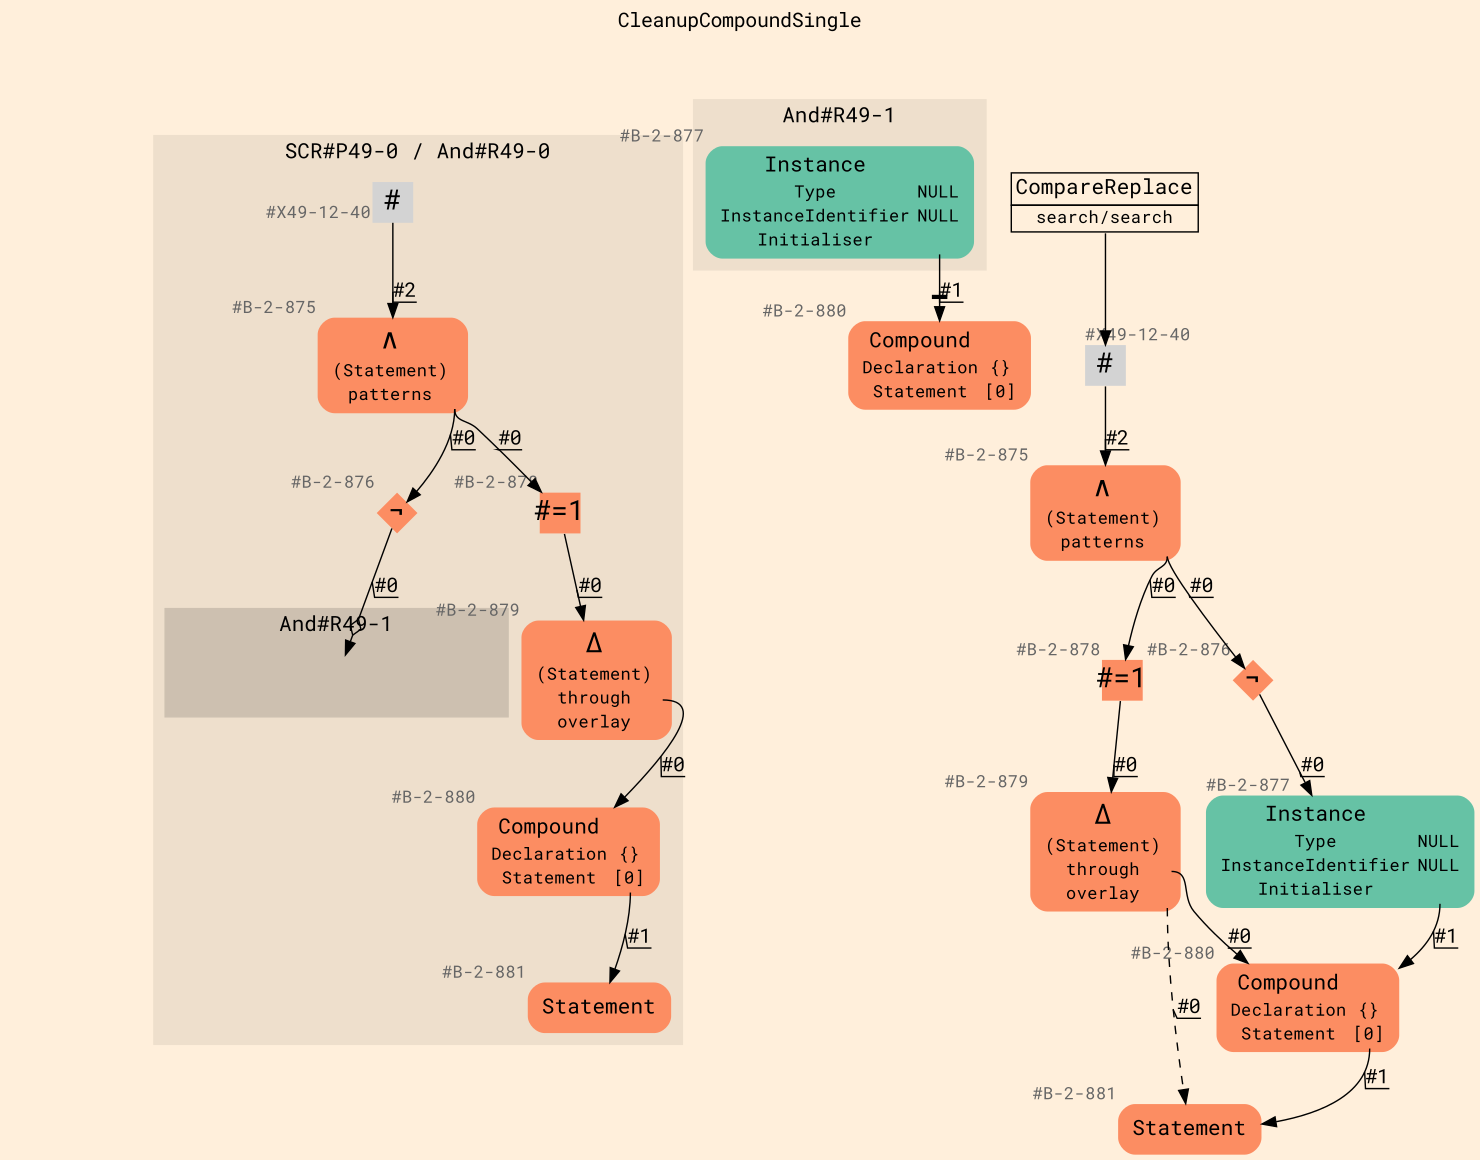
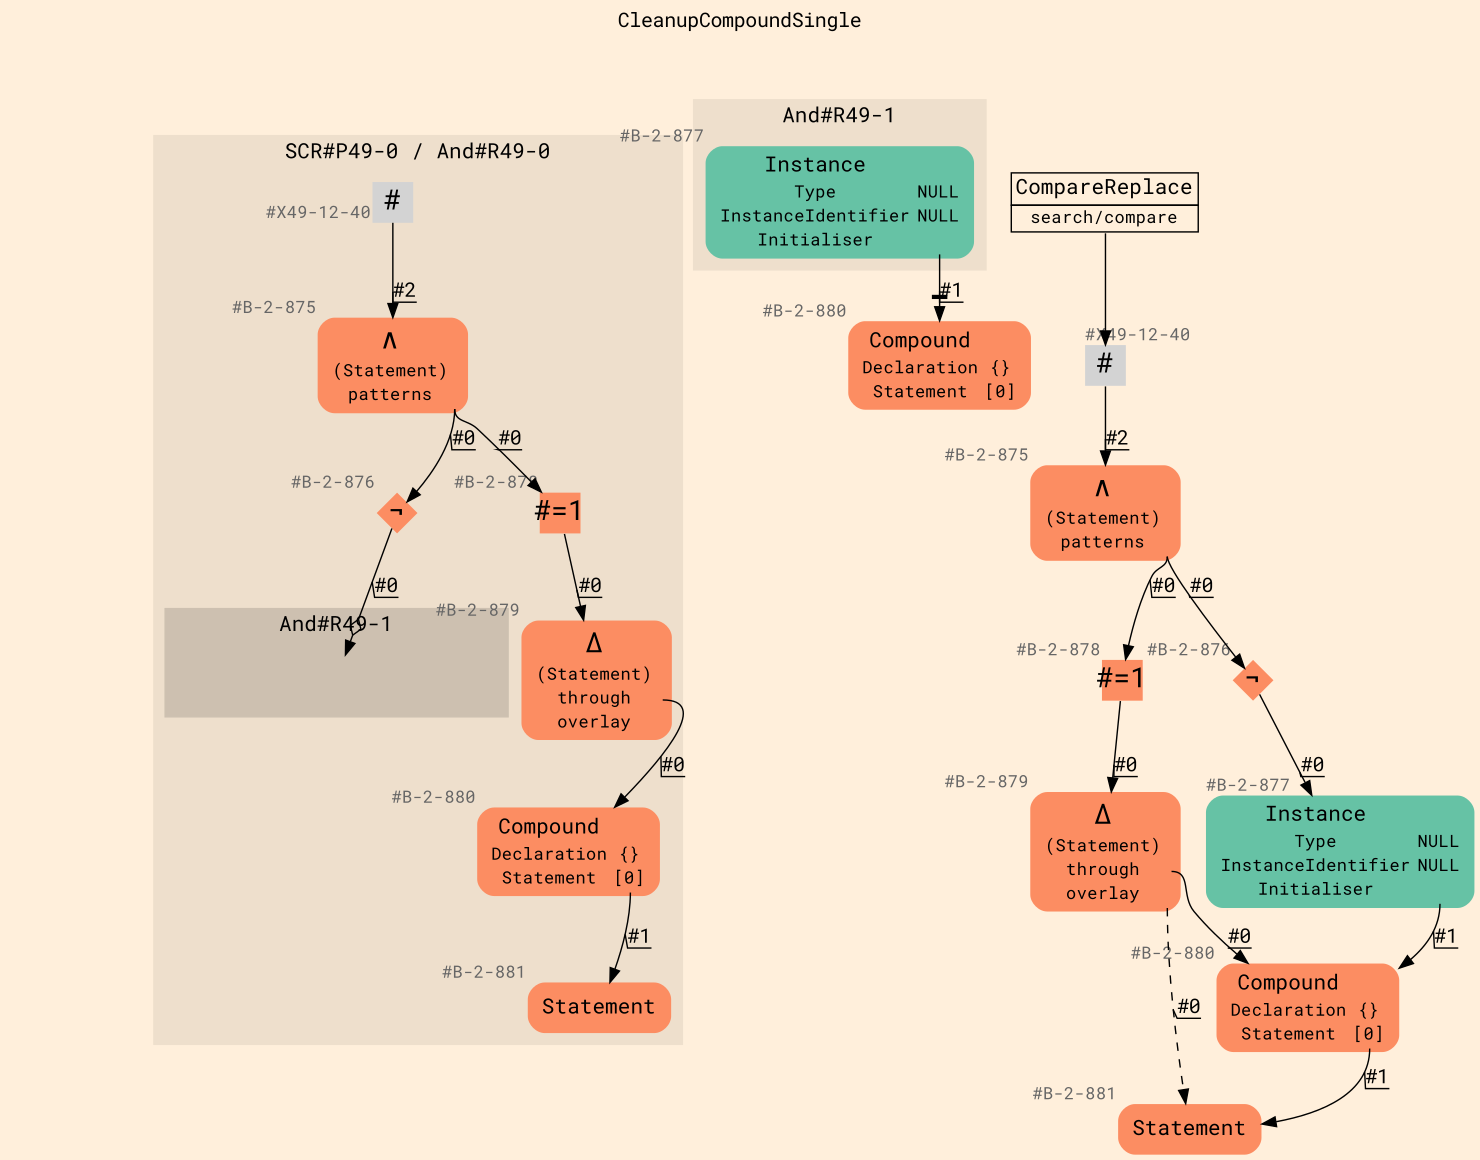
  digraph {
    bgcolor=antiquewhite1
    color=black
    fontcolor=black
    fontname="Roboto Mono"
    label=CleanupCompoundSingle
    labelloc=t
    rankdir=TB
    ranksep=0.3
    node [fillcolor="/set28/2" fontcolor=grey40 fontname="Roboto Mono" fontsize=12 shape=plaintext style="rounded,filled" xlabel="#B-2-877"]
    edge [color=black decorate=true fontcolor=black fontname="Roboto Mono" tailport=port1]
    "And#R49-0/And#R49-1/#B-2-877" [fillcolor="/set28/1" shape=none style=invisible]
    n2 [label=<<TABLE BORDER="0" CELLBORDER="0" CELLSPACING="0">          <TR><TD><FONT COLOR="black" POINT-SIZE="15">Compound</FONT></TD></TR>          <TR><TD><FONT COLOR="black" POINT-SIZE="12">Declaration</FONT></TD><TD PORT="port0"><FONT COLOR="black" POINT-SIZE="12">{}</FONT></TD></TR>          <TR><TD><FONT COLOR="black" POINT-SIZE="12">Statement</FONT></TD><TD PORT="port1"><FONT COLOR="black" POINT-SIZE="12">[0]</FONT></TD></TR>         </TABLE>> xlabel="#B-2-880"]
    n3 [fixedsize=true height=0.4 label=<<FONT COLOR="black" POINT-SIZE="20">#</FONT>> penwidth=0.0 shape=square style=filled width=0.4 xlabel="#X49-12-40" fillcolor=""]
    n4 [fixedsize=true height=0.4 label=<<FONT COLOR="black" POINT-SIZE="20">¬</FONT>> penwidth=0.0 shape=diamond style=filled width=0.4 xlabel="#B-2-876"]
    n5 [label=<<TABLE BORDER="0" CELLBORDER="0" CELLSPACING="0">          <TR><TD><FONT COLOR="black" POINT-SIZE="20">Δ</FONT></TD></TR>          <TR><TD><FONT COLOR="black" POINT-SIZE="12">(Statement)</FONT></TD><TD PORT="port0"></TD></TR>          <TR><TD><FONT COLOR="black" POINT-SIZE="12">through</FONT></TD><TD PORT="port1"></TD></TR>          <TR><TD><FONT COLOR="black" POINT-SIZE="12">overlay</FONT></TD><TD PORT="port2"></TD></TR>         </TABLE>> xlabel="#B-2-879"]
    n6 [fixedsize=true height=0.4 label=<<FONT COLOR="black" POINT-SIZE="20">#=1</FONT>> penwidth=0.0 shape=square style=filled width=0.4 xlabel="#B-2-878"]
    n7 [label=<<TABLE BORDER="0" CELLBORDER="0" CELLSPACING="0">          <TR><TD><FONT COLOR="black" POINT-SIZE="15">Statement</FONT></TD></TR>         </TABLE>> xlabel="#B-2-881"]
    n8 [label=<<TABLE BORDER="0" CELLBORDER="0" CELLSPACING="0">          <TR><TD><FONT COLOR="black" POINT-SIZE="20">∧</FONT></TD></TR>          <TR><TD><FONT COLOR="black" POINT-SIZE="12">(Statement)</FONT></TD><TD PORT="port0"></TD></TR>          <TR><TD><FONT COLOR="black" POINT-SIZE="12">patterns</FONT></TD><TD PORT="port1"></TD></TR>         </TABLE>> xlabel="#B-2-875"]
    n9 [fillcolor="/set28/1" label=<<TABLE BORDER="0" CELLBORDER="0" CELLSPACING="0">          <TR><TD><FONT COLOR="black" POINT-SIZE="15">Instance</FONT></TD></TR>          <TR><TD><FONT COLOR="black" POINT-SIZE="12">Type</FONT></TD><TD PORT="port0"><FONT COLOR="black" POINT-SIZE="12">NULL</FONT></TD></TR>          <TR><TD><FONT COLOR="black" POINT-SIZE="12">InstanceIdentifier</FONT></TD><TD PORT="port1"><FONT COLOR="black" POINT-SIZE="12">NULL</FONT></TD></TR>          <TR><TD><FONT COLOR="black" POINT-SIZE="12">Initialiser</FONT></TD><TD PORT="port2"></TD></TR>         </TABLE>>]
    n10 [label=<<TABLE BORDER="0" CELLBORDER="0" CELLSPACING="0">      <TR><TD><FONT COLOR="black" POINT-SIZE="15">Compound</FONT></TD></TR>      <TR><TD><FONT COLOR="black" POINT-SIZE="12">Declaration</FONT></TD><TD PORT="port0"><FONT COLOR="black" POINT-SIZE="12">{}</FONT></TD></TR>      <TR><TD><FONT COLOR="black" POINT-SIZE="12">Statement</FONT></TD><TD PORT="port1"><FONT COLOR="black" POINT-SIZE="12">[0]</FONT></TD></TR>     </TABLE>> xlabel="#B-2-880"]
-   n11 [color=black fillcolor=antiquewhite1 label=<<TABLE BORDER="0" CELLBORDER="1" CELLSPACING="0">      <TR><TD><FONT COLOR="black" POINT-SIZE="15">CompareReplace</FONT></TD></TR>      <TR><TD PORT="port0"><FONT COLOR="black" POINT-SIZE="12">search/search</FONT></TD></TR>     </TABLE>> style=filled xlabel=""]
+   n11 [color=black fillcolor=antiquewhite1 label=<<TABLE BORDER="0" CELLBORDER="1" CELLSPACING="0">      <TR><TD><FONT COLOR="black" POINT-SIZE="15">CompareReplace</FONT></TD></TR>      <TR><TD PORT="port0"><FONT COLOR="black" POINT-SIZE="12">search/compare</FONT></TD></TR>     </TABLE>> style=filled xlabel=""]
    n12 [fixedsize=true height=0.4 label=<<FONT COLOR="black" POINT-SIZE="20">#</FONT>> penwidth=0.0 shape=square style=filled width=0.4 xlabel="#X49-12-40" fillcolor=""]
    n13 [label=<<TABLE BORDER="0" CELLBORDER="0" CELLSPACING="0">      <TR><TD><FONT COLOR="black" POINT-SIZE="20">∧</FONT></TD></TR>      <TR><TD><FONT COLOR="black" POINT-SIZE="12">(Statement)</FONT></TD><TD PORT="port0"></TD></TR>      <TR><TD><FONT COLOR="black" POINT-SIZE="12">patterns</FONT></TD><TD PORT="port1"></TD></TR>     </TABLE>> xlabel="#B-2-875"]
    n14 [fixedsize=true height=0.4 label=<<FONT COLOR="black" POINT-SIZE="20">#=1</FONT>> penwidth=0.0 shape=square style=filled width=0.4 xlabel="#B-2-878"]
    n15 [fixedsize=true height=0.4 label=<<FONT COLOR="black" POINT-SIZE="20">¬</FONT>> penwidth=0.0 shape=diamond style=filled width=0.4 xlabel="#B-2-876"]
    n16 [label=<<TABLE BORDER="0" CELLBORDER="0" CELLSPACING="0">      <TR><TD><FONT COLOR="black" POINT-SIZE="20">Δ</FONT></TD></TR>      <TR><TD><FONT COLOR="black" POINT-SIZE="12">(Statement)</FONT></TD><TD PORT="port0"></TD></TR>      <TR><TD><FONT COLOR="black" POINT-SIZE="12">through</FONT></TD><TD PORT="port1"></TD></TR>      <TR><TD><FONT COLOR="black" POINT-SIZE="12">overlay</FONT></TD><TD PORT="port2"></TD></TR>     </TABLE>> xlabel="#B-2-879"]
    n17 [label=<<TABLE BORDER="0" CELLBORDER="0" CELLSPACING="0">      <TR><TD><FONT COLOR="black" POINT-SIZE="15">Compound</FONT></TD></TR>      <TR><TD><FONT COLOR="black" POINT-SIZE="12">Declaration</FONT></TD><TD PORT="port0"><FONT COLOR="black" POINT-SIZE="12">{}</FONT></TD></TR>      <TR><TD><FONT COLOR="black" POINT-SIZE="12">Statement</FONT></TD><TD PORT="port1"><FONT COLOR="black" POINT-SIZE="12">[0]</FONT></TD></TR>     </TABLE>> xlabel="#B-2-880"]
    n18 [label=<<TABLE BORDER="0" CELLBORDER="0" CELLSPACING="0">      <TR><TD><FONT COLOR="black" POINT-SIZE="15">Statement</FONT></TD></TR>     </TABLE>> xlabel="#B-2-881"]
    n19 [fillcolor="/set28/1" label=<<TABLE BORDER="0" CELLBORDER="0" CELLSPACING="0">      <TR><TD><FONT COLOR="black" POINT-SIZE="15">Instance</FONT></TD></TR>      <TR><TD><FONT COLOR="black" POINT-SIZE="12">Type</FONT></TD><TD PORT="port0"><FONT COLOR="black" POINT-SIZE="12">NULL</FONT></TD></TR>      <TR><TD><FONT COLOR="black" POINT-SIZE="12">InstanceIdentifier</FONT></TD><TD PORT="port1"><FONT COLOR="black" POINT-SIZE="12">NULL</FONT></TD></TR>      <TR><TD><FONT COLOR="black" POINT-SIZE="12">Initialiser</FONT></TD><TD PORT="port2"></TD></TR>     </TABLE>>]
    subgraph cluster_1 {
      color=antiquewhite2
      fontsize=15
      label="SCR#P49-0 / And#R49-0"
      style=filled
      n2
      n3
      n4
      n5
      n6
      n7
      n8
      subgraph cluster_2 {
        color=antiquewhite3
        fontsize=15
        label="And#R49-1"
        style=filled
        "And#R49-0/And#R49-1/#B-2-877"
      }
    }
    subgraph cluster_3 {
      color=antiquewhite2
      fontsize=15
      label="And#R49-1"
      style=filled
      n9
    }
    n2 -> n7 [label="#1"]
    n3 -> n8 [label="#2" tailport=""]
    n4 -> "And#R49-0/And#R49-1/#B-2-877" [arrowhead=normalnoneodiamond label="#0" tailport=""]
    n5 -> n2 [label="#0"]
    n6 -> n5 [label="#0" tailport=""]
    n8 -> n4 [label="#0"]
    n8 -> n6 [label="#0"]
    n9 -> n10 [arrowhead=normalnonetee label="#1" tailport=port2]
    n11 -> n12 [tailport=port0]
    n12 -> n13 [label="#2" tailport=""]
    n13 -> n14 [label="#0"]
    n13 -> n15 [label="#0"]
    n14 -> n16 [label="#0" tailport=""]
    n15 -> n19 [label="#0" tailport=""]
    n16 -> n17 [label="#0"]
    n16 -> n18 [label="#0" style=dashed tailport=port2]
    n17 -> n18 [label="#1"]
    n19 -> n17 [label="#1" tailport=port2]
  }
